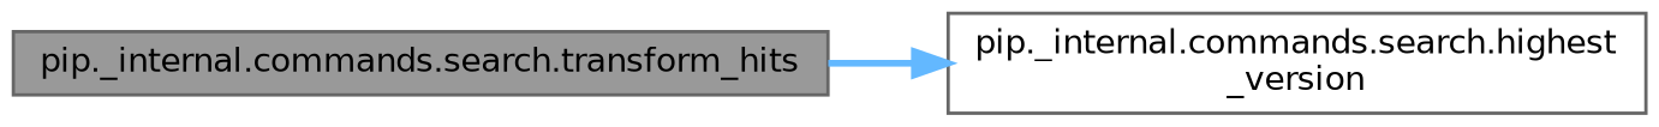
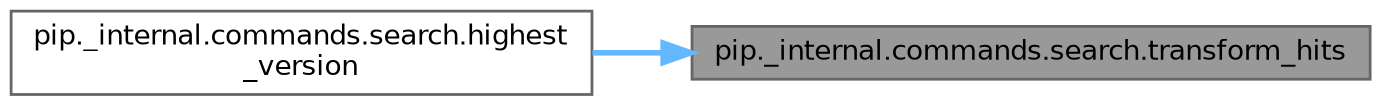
  digraph {
    rankdir=LR
    node [fontname=Helvetica fontsize=10 shape=box style=filled]
    n1 [color=gray40 fillcolor=grey60 fontcolor=black height=0.2 label="pip._internal.commands.search.transform_hits" width=0.4]
    n2 [color=grey40 fillcolor=white height=0.2 label="pip._internal.commands.search.highest\l_version" width=0.4]
-   n1 -> n2 [color=steelblue1 fontname=Helvetica fontsize=10 labelfontname=Helvetica labelfontsize=10 style=bold]
+   n2 -> n1 [color=steelblue1 fontname=Helvetica fontsize=10 labelfontname=Helvetica labelfontsize=10 style=bold]
  }
